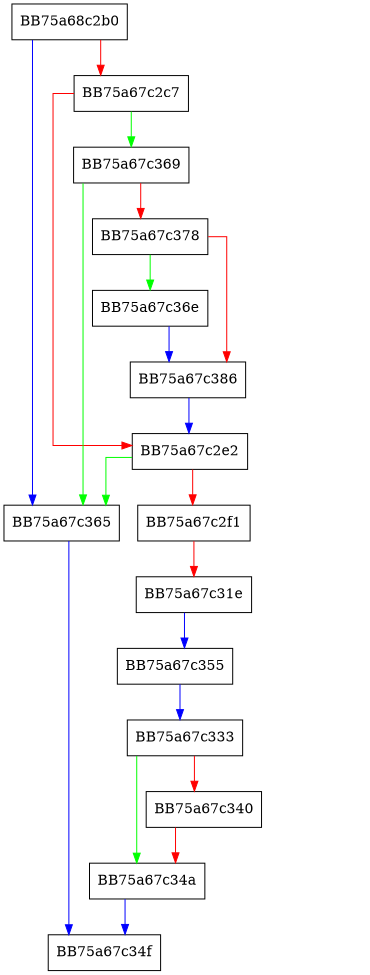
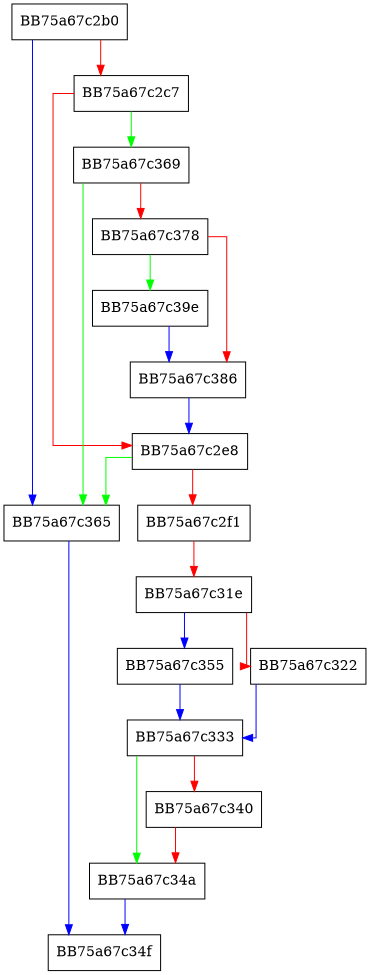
  digraph {
    splines=ortho
    node [shape=box]
    edge [color=red]
-   BB75a67c2b0 [label=BB75a68c2b0]
+   BB75a67c2b0
    BB75a67c365
    BB75a67c2c7
    BB75a67c34f
    BB75a67c369
-   BB75a67c2e8 [label=BB75a67c2e2]
+   BB75a67c2e8
    BB75a67c378
    BB75a67c2f1
-   BB75a67c39e [label=BB75a67c36e]
+   BB75a67c39e
    BB75a67c386
    BB75a67c31e
    BB75a67c355
    BB75a67c333
+   BB75a67c322
    BB75a67c34a
    BB75a67c340
    BB75a67c2b0 -> BB75a67c365 [color=blue]
    BB75a67c2b0 -> BB75a67c2c7
    BB75a67c365 -> BB75a67c34f [color=blue]
    BB75a67c2c7 -> BB75a67c369 [color=green]
    BB75a67c2c7 -> BB75a67c2e8
    BB75a67c369 -> BB75a67c365 [color=green]
    BB75a67c369 -> BB75a67c378
    BB75a67c2e8 -> BB75a67c365 [color=green]
    BB75a67c2e8 -> BB75a67c2f1
    BB75a67c378 -> BB75a67c39e [color=green]
    BB75a67c378 -> BB75a67c386
    BB75a67c2f1 -> BB75a67c31e
    BB75a67c39e -> BB75a67c386 [color=blue]
    BB75a67c386 -> BB75a67c2e8 [color=blue]
    BB75a67c31e -> BB75a67c355 [color=blue]
+   BB75a67c31e -> BB75a67c322
    BB75a67c355 -> BB75a67c333 [color=blue]
    BB75a67c333 -> BB75a67c34a [color=green]
    BB75a67c333 -> BB75a67c340
+   BB75a67c322 -> BB75a67c333 [color=blue]
    BB75a67c34a -> BB75a67c34f [color=blue]
    BB75a67c340 -> BB75a67c34a
  }
